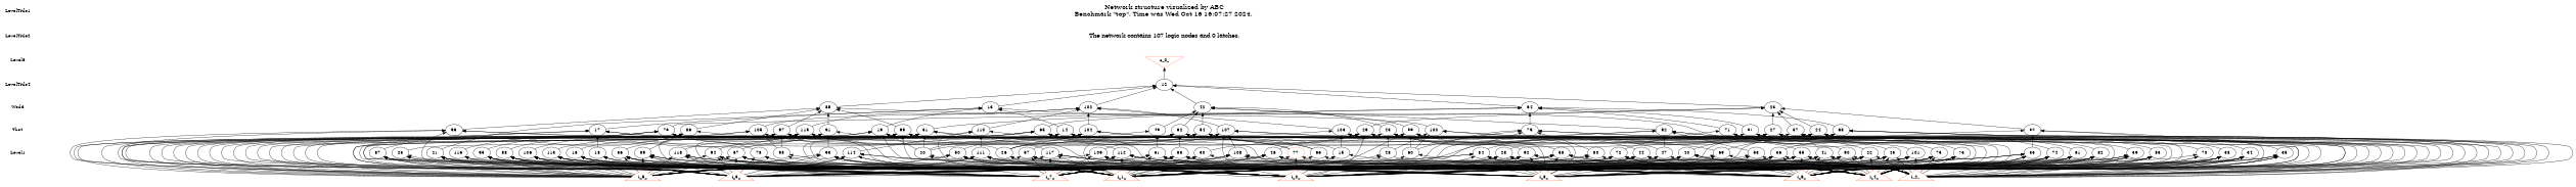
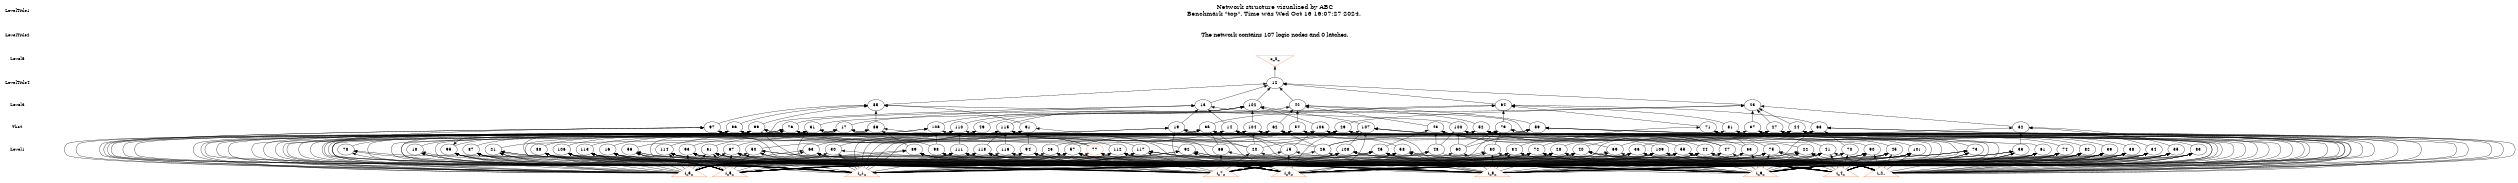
  digraph {
    node [shape=ellipse]
    edge [dir=back style=solid]
    LevelTitle1 [shape=plaintext]
    LevelTitle2 [shape=plaintext]
    Level5 [shape=plaintext]
    n4 [label=LevelTitle4 shape=plaintext]
-   Level3 [shape=plaintext label=Wed3]
+   Level3 [shape=plaintext]
    n6 [label=The2 shape=plaintext]
    Level1 [shape=plaintext]
    n8 [fontname="Times-Roman" fontsize=20 label="Network structure visualized by ABC\nBenchmark \"top\". Time was Wed Oct 16 16:07:27 2024. " shape=plaintext]
    n9 [fontname="Times-Roman" fontsize=18 label="The network contains 107 logic nodes and 0 latches.\n" shape=plaintext]
    n10 [color=coral fillcolor=coral label=o_0_ shape=invtriangle]
    n11 [label="12\n"]
    n12 [label="13\n"]
    n13 [label="23\n"]
    n14 [label="42\n"]
    n15 [label="64\n"]
    n16 [label="85\n"]
    n17 [label="102\n"]
    n18 [label="14\n"]
    n19 [label="17\n"]
    n20 [label="19\n"]
    n21 [label="24\n"]
    n22 [label="27\n"]
    n23 [label="29\n"]
    n24 [label="31\n"]
    n25 [label="32\n"]
    n26 [label="37\n"]
    n27 [label="43\n"]
    n28 [label="49\n"]
    n29 [label="52\n"]
    n30 [label="54\n"]
    n31 [label="59\n"]
    n32 [label="62\n"]
    n33 [label="65\n"]
    n34 [label="68\n"]
    n35 [label="71\n"]
    n36 [label="76\n"]
    n37 [label="79\n"]
    n38 [label="81\n"]
    n39 [label="86\n"]
    n40 [label="91\n"]
    n41 [label="96\n"]
    n42 [label="97\n"]
    n43 [label="99\n"]
    n44 [label="100\n"]
    n45 [label="103\n"]
    n46 [label="104\n"]
    n47 [label="105\n"]
    n48 [label="107\n"]
    n49 [label="110\n"]
    n50 [label="115\n"]
    n51 [label="15\n"]
    n52 [label="16\n"]
    n53 [label="18\n"]
    n54 [label="20\n"]
    n55 [label="21\n"]
    n56 [label="22\n"]
    n57 [label="25\n"]
    n58 [label="26\n"]
    n59 [label="28\n"]
    n60 [label="30\n"]
    n61 [label="33\n"]
    n62 [label="34\n"]
    n63 [label="35\n"]
    n64 [label="36\n"]
    n65 [label="38\n"]
    n66 [label="39\n"]
    n67 [label="40\n"]
    n68 [label="41\n"]
    n69 [label="44\n"]
    n70 [label="45\n"]
    n71 [label="46\n"]
    n72 [label="47\n"]
    n73 [label="48\n"]
    n74 [label="50\n"]
    n75 [label="51\n"]
    n76 [label="53\n"]
    n77 [label="55\n"]
    n78 [label="56\n"]
    n79 [label="57\n"]
    n80 [label="58\n"]
    n81 [label="60\n"]
    n82 [label="61\n"]
    n83 [label="63\n"]
    n84 [label="66\n"]
    n85 [label="67\n"]
    n86 [label="69\n"]
    n87 [label="70\n"]
    n88 [label="72\n"]
    n89 [label="73\n"]
    n90 [label="74\n"]
    n91 [label="75\n"]
    n92 [color=coral label="77\n"]
    n93 [label="78\n"]
    n94 [label="80\n"]
    n95 [label="82\n"]
    n96 [label="83\n"]
    n97 [label="84\n"]
    n98 [label="87\n"]
    n99 [label="88\n"]
    n100 [label="89\n"]
    n101 [label="90\n"]
    n102 [label="92\n"]
    n103 [label="93\n"]
    n104 [label="94\n"]
    n105 [label="95\n"]
    n106 [label="98\n"]
    n107 [label="101\n"]
    n108 [label="106\n"]
    n109 [label="108\n"]
    n110 [label="109\n"]
    n111 [label="111\n"]
    n112 [label="112\n"]
    n113 [label="113\n"]
    n114 [label="114\n"]
    n115 [label="116\n"]
    n116 [label="117\n"]
    n117 [label="118\n"]
    n118 [color=coral fillcolor=coral label=i_7_ shape=triangle]
    n119 [color=coral fillcolor=coral label=i_8_ shape=triangle]
    n120 [color=coral fillcolor=coral label=i_5_ shape=triangle]
    n121 [color=coral fillcolor=coral label=i_6_ shape=triangle]
    n122 [color=coral fillcolor=coral label=i_3_ shape=triangle]
    n123 [color=coral fillcolor=coral label=i_4_ shape=triangle]
    n124 [color=coral fillcolor=coral label=i_1_ shape=triangle]
    n125 [color=coral fillcolor=coral label=i_2_ shape=triangle]
    n126 [color=coral fillcolor=coral label=i_0_ shape=triangle]
    subgraph sub_1 {
      LevelTitle1
      LevelTitle2
      Level5
      n4
      Level3
      n6
      Level1
    }
    subgraph sub_2 {
      rank=same
      LevelTitle1
      n8
    }
    subgraph sub_3 {
      rank=same
      LevelTitle2
      n9
    }
    subgraph sub_4 {
      rank=same
      Level5
      n10
    }
    subgraph sub_5 {
      rank=same
      n4
      n11
    }
    subgraph sub_6 {
      rank=same
      Level3
      n12
      n13
      n14
      n15
      n16
      n17
    }
    subgraph sub_7 {
      rank=same
      n6
      n18
      n19
      n20
      n21
      n22
      n23
      n24
      n25
      n26
      n27
      n28
      n29
      n30
      n31
      n32
      n33
      n34
      n35
      n36
      n37
      n38
      n39
      n40
      n41
      n42
      n43
      n44
      n45
      n46
      n47
      n48
      n49
      n50
    }
    subgraph sub_8 {
      rank=same
      Level1
      n51
      n52
      n53
      n54
      n55
      n56
      n57
      n58
      n59
      n60
      n61
      n62
      n63
      n64
      n65
      n66
      n67
      n68
      n69
      n70
      n71
      n72
      n73
      n74
      n75
      n76
      n77
      n78
      n79
      n80
      n81
      n82
      n83
      n84
      n85
      n86
      n87
      n88
      n89
      n90
      n91
      n92
      n93
      n94
      n95
      n96
      n97
      n98
      n99
      n100
      n101
      n102
      n103
      n104
      n105
      n106
      n107
      n108
      n109
      n110
      n111
      n112
      n113
      n114
      n115
      n116
      n117
    }
    subgraph sub_9 {
      rank=same
      n118
      n119
      n120
      n121
      n122
      n123
      n124
      n125
      n126
    }
    LevelTitle1 -> LevelTitle2 [style=invis]
    LevelTitle2 -> Level5 [style=invis]
    Level5 -> n4 [style=invis]
    n4 -> Level3 [style=invis]
    Level3 -> n6 [style=invis]
    n6 -> Level1 [style=invis]
    n8 -> n9 [style=invis]
    n9 -> n10 [style=invis]
    n10 -> n11
    n11 -> n12
    n11 -> n13
    n11 -> n14
    n11 -> n15
    n11 -> n16
    n11 -> n17
    n12 -> n18
    n12 -> n19
    n12 -> n20
    n12 -> n55
    n12 -> n56
    n13 -> n21
    n13 -> n22
    n13 -> n23
    n13 -> n24
    n13 -> n25
    n13 -> n26
    n14 -> n27
    n14 -> n28
    n14 -> n29
    n14 -> n30
    n14 -> n31
    n14 -> n32
    n15 -> n33
    n15 -> n34
    n15 -> n35
    n15 -> n36
    n15 -> n37
    n15 -> n38
    n16 -> n39
    n16 -> n40
    n16 -> n41
    n16 -> n42
    n16 -> n43
    n16 -> n44
    n17 -> n45
    n17 -> n46
    n17 -> n47
    n17 -> n48
    n17 -> n49
    n17 -> n50
    n18 -> n51
    n18 -> n52
    n18 -> n119
    n18 -> n120
    n18 -> n121
    n19 -> n53
    n19 -> n118
    n19 -> n119
    n19 -> n120
    n19 -> n123
    n20 -> n54
    n20 -> n120
    n20 -> n122
    n20 -> n125
    n20 -> n126
    n21 -> n57
    n21 -> n58
    n21 -> n121
    n21 -> n123
    n21 -> n125
    n21 -> n126
    n22 -> n58
    n22 -> n59
    n22 -> n121
    n22 -> n122
    n22 -> n123
    n22 -> n125
    n23 -> n54
    n23 -> n60
    n23 -> n120
    n23 -> n121
    n23 -> n125
    n23 -> n126
    n24 -> n54
    n24 -> n120
    n24 -> n122
    n24 -> n124
    n24 -> n125
    n24 -> n126
    n25 -> n61
    n25 -> n62
    n25 -> n63
    n25 -> n64
    n26 -> n65
    n26 -> n66
    n26 -> n67
    n26 -> n68
    n27 -> n69
    n27 -> n70
    n27 -> n71
    n27 -> n72
    n27 -> n73
    n28 -> n74
    n28 -> n75
    n29 -> n72
    n29 -> n76
    n29 -> n120
    n29 -> n123
    n29 -> n124
    n29 -> n125
    n30 -> n77
    n30 -> n78
    n30 -> n79
    n30 -> n80
    n31 -> n81
    n31 -> n82
    n31 -> n120
    n31 -> n121
    n31 -> n124
    n31 -> n125
    n32 -> n58
    n32 -> n83
    n32 -> n120
    n32 -> n122
    n32 -> n123
    n32 -> n125
    n33 -> n84
    n33 -> n85
    n33 -> n120
    n33 -> n122
    n33 -> n123
    n33 -> n126
    n34 -> n86
    n34 -> n87
    n34 -> n123
    n34 -> n124
    n34 -> n125
    n34 -> n126
    n35 -> n88
    n35 -> n89
    n35 -> n90
    n35 -> n91
    n36 -> n92
    n36 -> n93
    n36 -> n118
    n36 -> n120
    n36 -> n122
    n36 -> n123
    n37 -> n81
    n37 -> n94
    n37 -> n121
    n37 -> n124
    n37 -> n125
    n37 -> n126
    n38 -> n95
    n38 -> n96
    n38 -> n97
    n39 -> n98
    n39 -> n99
    n39 -> n100
    n39 -> n101
    n40 -> n102
    n40 -> n103
    n40 -> n104
    n40 -> n105
    n41 -> n58
    n41 -> n120
    n41 -> n122
    n41 -> n124
    n41 -> n125
    n42 -> n106
    n42 -> n120
    n42 -> n122
    n42 -> n123
    n42 -> n124
    n42 -> n126
    n43 -> n84
    n43 -> n120
    n43 -> n122
    n43 -> n124
    n43 -> n125
    n43 -> n126
    n44 -> n73
    n44 -> n81
    n44 -> n107
    n44 -> n123
    n45 -> n51
    n45 -> n119
    n45 -> n121
    n45 -> n122
    n46 -> n54
    n46 -> n121
    n46 -> n122
    n46 -> n123
    n46 -> n124
    n47 -> n92
    n47 -> n106
    n47 -> n108
    n47 -> n120
    n48 -> n86
    n48 -> n109
    n48 -> n110
    n48 -> n123
    n48 -> n124
    n48 -> n126
    n49 -> n111
    n49 -> n112
    n49 -> n113
    n49 -> n114
    n50 -> n115
    n50 -> n116
    n50 -> n117
    n50 -> n122
    n50 -> n124
    n50 -> n126
    n51 -> n124
    n51 -> n125
    n51 -> n126
    n52 -> n118
    n52 -> n120
    n52 -> n122
    n52 -> n123
    n52 -> n124
    n52 -> n126
    n53 -> n122
    n53 -> n124
    n53 -> n126
    n54 -> n118
    n54 -> n119
    n55 -> n118
    n55 -> n120
    n55 -> n122
    n55 -> n123
    n55 -> n124
    n55 -> n126
    n56 -> n118
    n56 -> n121
    n56 -> n122
    n56 -> n123
    n56 -> n125
    n56 -> n126
    n57 -> n118
    n57 -> n120
    n57 -> n121
    n58 -> n118
    n58 -> n119
    n59 -> n118
    n59 -> n119
    n59 -> n120
    n59 -> n121
    n59 -> n124
    n59 -> n125
    n60 -> n122
    n60 -> n124
    n60 -> n125
    n61 -> n118
    n61 -> n121
    n61 -> n123
    n61 -> n124
    n61 -> n125
    n61 -> n126
    n62 -> n119
    n62 -> n120
    n62 -> n121
    n62 -> n123
    n62 -> n125
    n62 -> n126
    n63 -> n119
    n63 -> n121
    n63 -> n123
    n63 -> n124
    n63 -> n125
    n63 -> n126
    n64 -> n118
    n64 -> n119
    n64 -> n121
    n64 -> n123
    n64 -> n126
    n65 -> n118
    n65 -> n119
    n65 -> n121
    n65 -> n123
    n65 -> n124
    n65 -> n125
    n66 -> n119
    n66 -> n120
    n66 -> n121
    n66 -> n123
    n66 -> n125
    n66 -> n126
    n67 -> n118
    n67 -> n120
    n67 -> n121
    n67 -> n123
    n67 -> n124
    n67 -> n125
    n68 -> n119
    n68 -> n120
    n68 -> n121
    n68 -> n122
    n68 -> n123
    n68 -> n125
    n69 -> n118
    n69 -> n119
    n69 -> n122
    n69 -> n123
    n69 -> n125
    n69 -> n126
    n70 -> n119
    n70 -> n120
    n70 -> n121
    n70 -> n123
    n70 -> n124
    n70 -> n125
    n71 -> n118
    n71 -> n119
    n71 -> n121
    n71 -> n122
    n71 -> n124
    n71 -> n125
    n72 -> n118
    n72 -> n119
    n72 -> n121
    n73 -> n124
    n73 -> n126
    n74 -> n120
    n74 -> n121
    n74 -> n122
    n74 -> n124
    n74 -> n125
    n74 -> n126
    n75 -> n119
    n75 -> n120
    n75 -> n121
    n75 -> n122
    n75 -> n123
    n75 -> n124
    n76 -> n118
    n76 -> n119
    n76 -> n121
    n77 -> n120
    n77 -> n121
    n77 -> n123
    n77 -> n124
    n77 -> n125
    n77 -> n126
    n78 -> n118
    n78 -> n120
    n78 -> n122
    n78 -> n123
    n78 -> n124
    n78 -> n126
    n79 -> n118
    n79 -> n120
    n79 -> n121
    n79 -> n123
    n79 -> n124
    n79 -> n126
    n80 -> n118
    n80 -> n119
    n80 -> n121
    n80 -> n122
    n80 -> n123
    n80 -> n126
    n81 -> n118
    n81 -> n119
    n82 -> n119
    n82 -> n121
    n82 -> n122
    n82 -> n123
    n82 -> n125
    n82 -> n126
    n83 -> n119
    n83 -> n120
    n83 -> n121
    n83 -> n122
    n83 -> n123
    n83 -> n124
    n84 -> n118
    n84 -> n121
    n85 -> n118
    n85 -> n120
    n85 -> n121
    n85 -> n122
    n85 -> n124
    n85 -> n125
    n86 -> n119
    n86 -> n120
    n86 -> n121
    n87 -> n121
    n87 -> n122
    n87 -> n123
    n88 -> n120
    n88 -> n121
    n88 -> n122
    n88 -> n123
    n88 -> n124
    n88 -> n125
    n89 -> n118
    n89 -> n121
    n89 -> n123
    n89 -> n124
    n89 -> n125
    n89 -> n126
    n90 -> n119
    n90 -> n120
    n90 -> n121
    n90 -> n123
    n90 -> n125
    n90 -> n126
    n91 -> n121
    n91 -> n122
    n91 -> n123
    n91 -> n124
    n91 -> n125
    n91 -> n126
    n92 -> n124
    n92 -> n125
    n92 -> n126
    n93 -> n122
    n93 -> n124
    n93 -> n125
    n94 -> n119
    n94 -> n122
    n94 -> n123
    n94 -> n126
    n95 -> n119
    n95 -> n120
    n95 -> n121
    n95 -> n123
    n95 -> n125
    n95 -> n126
    n96 -> n118
    n96 -> n119
    n96 -> n121
    n96 -> n123
    n96 -> n125
    n96 -> n126
    n97 -> n119
    n97 -> n120
    n97 -> n121
    n97 -> n122
    n97 -> n123
    n97 -> n126
    n98 -> n118
    n98 -> n120
    n98 -> n121
    n98 -> n122
    n98 -> n124
    n98 -> n126
    n99 -> n118
    n99 -> n120
    n99 -> n122
    n99 -> n123
    n99 -> n124
    n99 -> n126
    n100 -> n118
    n100 -> n119
    n100 -> n120
    n100 -> n122
    n100 -> n125
    n100 -> n126
    n101 -> n118
    n101 -> n119
    n101 -> n121
    n101 -> n122
    n101 -> n123
    n101 -> n125
    n102 -> n119
    n102 -> n120
    n102 -> n121
    n102 -> n123
    n102 -> n124
    n102 -> n126
    n103 -> n119
    n103 -> n120
    n103 -> n122
    n103 -> n124
    n103 -> n125
    n103 -> n126
    n104 -> n118
    n104 -> n119
    n104 -> n120
    n104 -> n122
    n104 -> n125
    n104 -> n126
    n105 -> n118
    n105 -> n120
-   n105 -> n121
+   n105 -> n76
    n105 -> n122
    n105 -> n124
    n105 -> n126
    n106 -> n118
    n106 -> n119
    n107 -> n118
    n107 -> n119
    n107 -> n121
    n107 -> n122
    n107 -> n123
    n107 -> n125
    n108 -> n118
    n108 -> n120
    n108 -> n122
    n108 -> n123
    n108 -> n124
    n108 -> n126
    n109 -> n118
    n109 -> n119
    n109 -> n121
    n109 -> n122
    n109 -> n124
    n109 -> n125
    n110 -> n118
    n110 -> n119
    n110 -> n122
+   n110 -> n123
    n110 -> n125
    n110 -> n126
    n111 -> n119
    n111 -> n120
    n111 -> n121
    n111 -> n122
    n111 -> n124
    n111 -> n125
    n112 -> n118
    n112 -> n119
    n112 -> n121
    n112 -> n122
    n112 -> n124
    n112 -> n125
    n113 -> n118
    n113 -> n120
    n113 -> n122
    n113 -> n123
    n113 -> n124
    n113 -> n126
    n114 -> n119
    n114 -> n120
    n114 -> n122
    n114 -> n123
    n114 -> n124
    n114 -> n126
    n115 -> n118
    n115 -> n120
    n115 -> n123
    n116 -> n118
    n116 -> n119
    n116 -> n120
    n116 -> n121
    n116 -> n124
    n116 -> n125
    n117 -> n118
    n117 -> n120
    n117 -> n121
    n117 -> n122
    n117 -> n123
    n117 -> n126
    n124 -> n64
    n125 -> n73
  }
